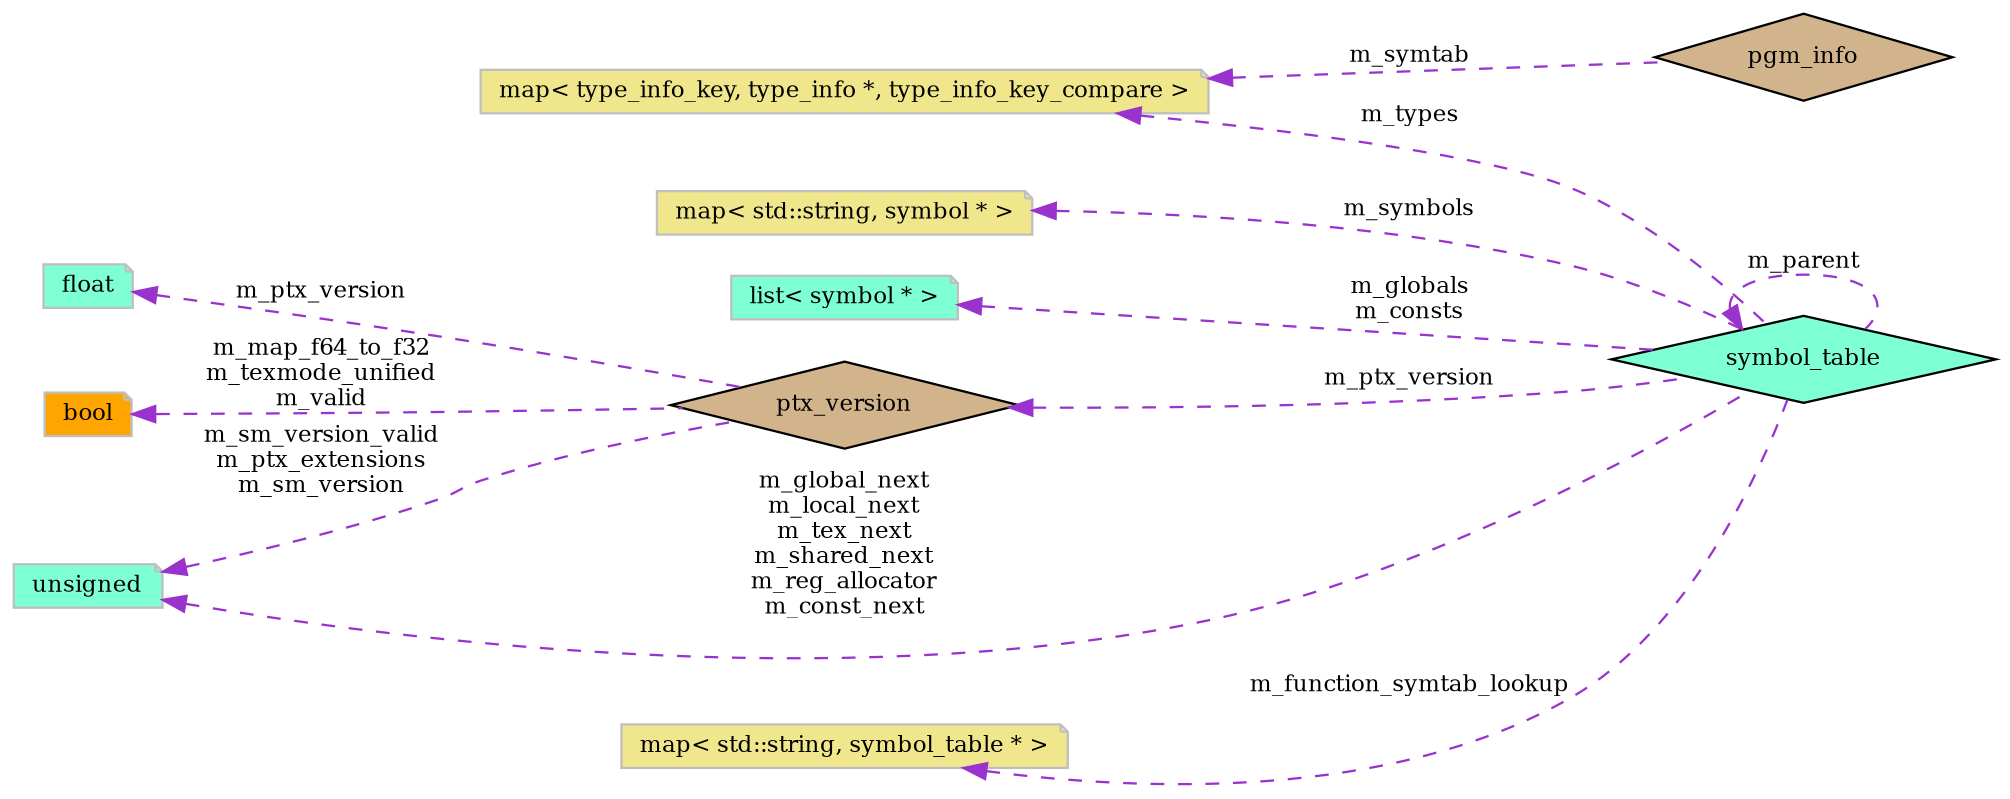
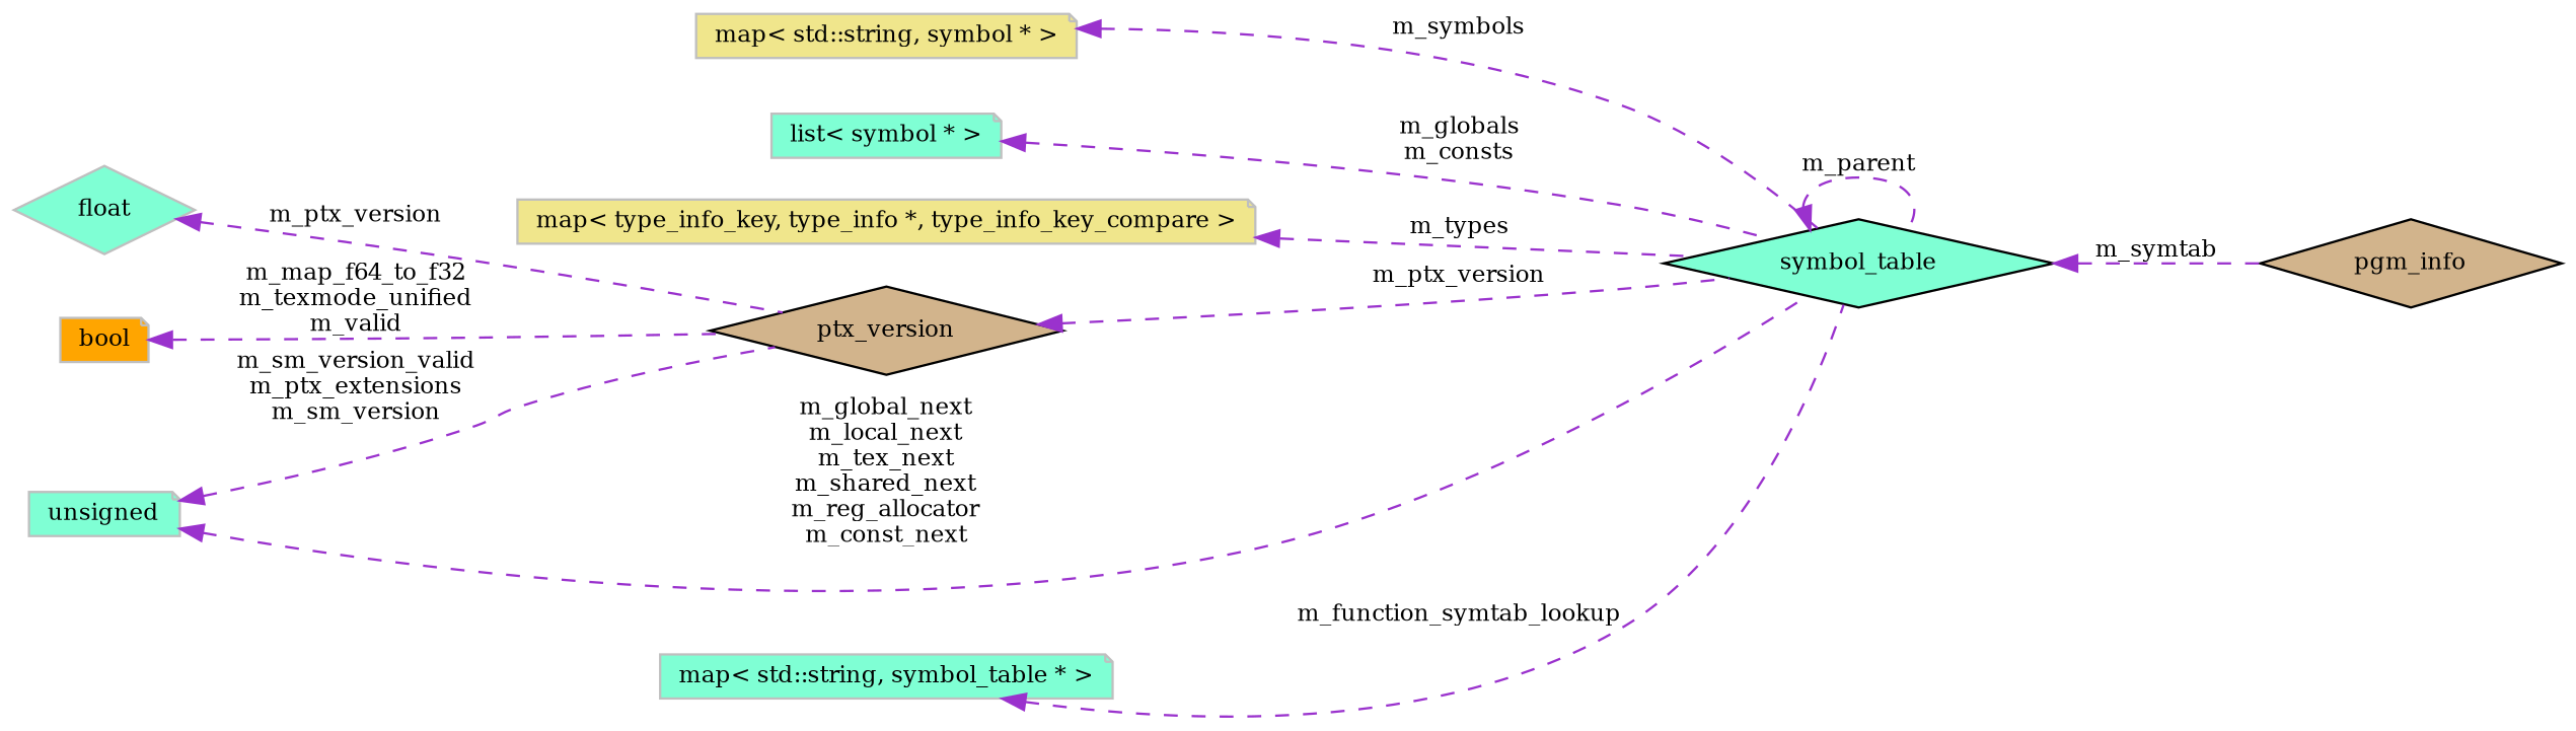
  digraph {
    fontname="DejaVu Serif"
    rankdir=LR
    node [color=grey75 fillcolor=aquamarine fontname="DejaVu Serif" fontsize=10 shape=note style=filled]
    edge [color=darkorchid3 dir=back fontname="DejaVu Serif" fontsize=10 labelfontname=FreeSans labelfontsize=10 style=dashed]
    n1 [color=black fillcolor=tan fontcolor=black height=0.2 label=pgm_info shape=diamond width=0.4]
    n2 [color=black height=0.2 label=symbol_table shape=diamond width=0.4]
    n3 [fillcolor=khaki height=0.2 label="map\< std::string, symbol * \>" width=0.4]
    n4 [height=0.2 label="list\< symbol * \>" width=0.4]
    n5 [fillcolor=khaki height=0.2 label="map\< type_info_key, type_info *, type_info_key_compare \>" width=0.4]
    n6 [color=black fillcolor=tan height=0.2 label=ptx_version shape=diamond width=0.4]
-   n7 [height=0.2 label=float width=0.4]
+   n7 [height=0.2 label=float shape=diamond width=0.4]
    n8 [fillcolor=orange height=0.2 label=bool width=0.4]
    n9 [height=0.2 label=unsigned width=0.4]
-   n10 [fillcolor=khaki height=0.2 label="map\< std::string, symbol_table * \>" width=0.4]
-   n5 -> n1 [label=m_symtab]
+   n10 [height=0.2 label="map\< std::string, symbol_table * \>" width=0.4]
+   n2 -> n1 [label=m_symtab]
    n2 -> n2 [label=m_parent]
    n3 -> n2 [label=m_symbols]
    n4 -> n2 [label="m_globals\nm_consts"]
    n5 -> n2 [label=m_types]
    n6 -> n2 [label=m_ptx_version]
    n7 -> n6 [label=m_ptx_version]
    n8 -> n6 [label="m_map_f64_to_f32\nm_texmode_unified\nm_valid"]
    n9 -> n2 [label="m_global_next\nm_local_next\nm_tex_next\nm_shared_next\nm_reg_allocator\nm_const_next"]
    n9 -> n6 [label="m_sm_version_valid\nm_ptx_extensions\nm_sm_version"]
    n10 -> n2 [label=m_function_symtab_lookup]
  }
